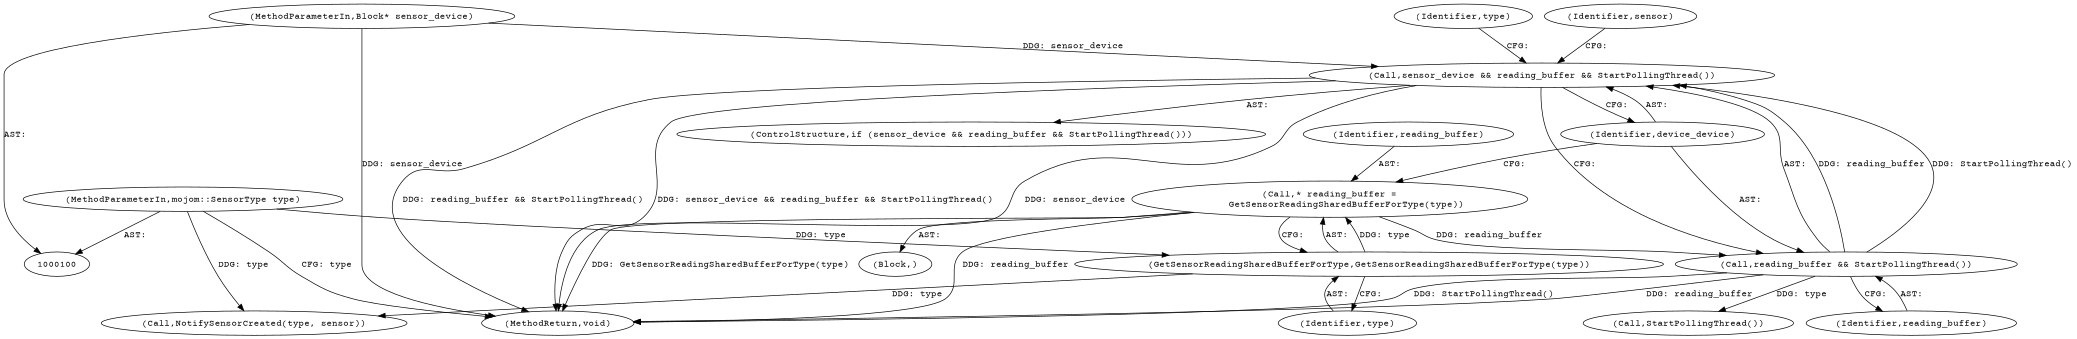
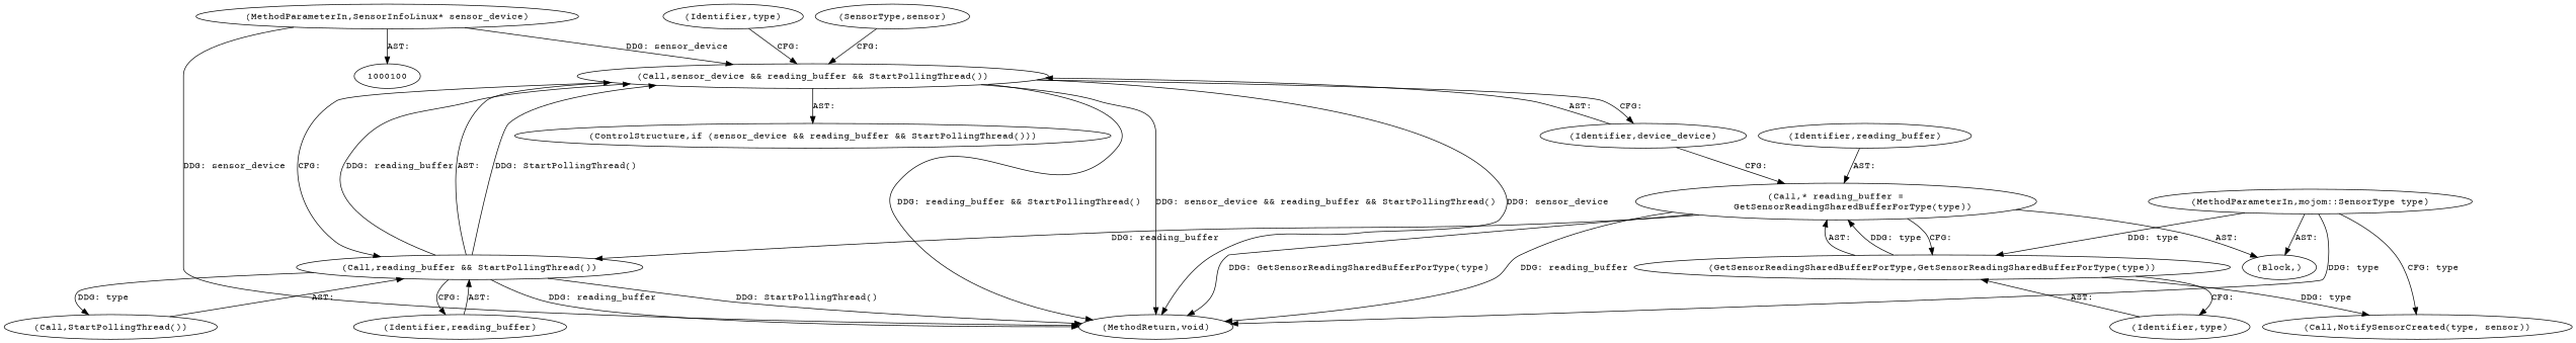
  digraph {
    fontname="Courier Prime"
    node [fontname="Courier Prime"]
    edge [fontname="Courier Prime"]
    n1 [label="(Call,sensor_device && reading_buffer && StartPollingThread())"]
    n2 [label="(Call,reading_buffer && StartPollingThread())"]
    n3 [label="(MethodReturn,void)"]
    n4 [label="(ControlStructure,if (sensor_device && reading_buffer && StartPollingThread()))"]
    n5 [label="(Identifier,device_device)"]
    n6 [label="(Call,StartPollingThread())"]
    n7 [label="(Identifier,reading_buffer)"]
    n8 [label="(Call,* reading_buffer =\n      GetSensorReadingSharedBufferForType(type))"]
-   n9 [label="(MethodParameterIn,Block* sensor_device)"]
+   n9 [label="(MethodParameterIn,SensorInfoLinux* sensor_device)"]
    1000100
    n11 [label="(GetSensorReadingSharedBufferForType,GetSensorReadingSharedBufferForType(type))"]
    n12 [label="(Block,)"]
    n13 [label="(Identifier,type)"]
    n14 [label="(Call,NotifySensorCreated(type, sensor))"]
    n15 [label="(MethodParameterIn,mojom::SensorType type)"]
    n16 [label="(Identifier,reading_buffer)"]
-   n17 [label="(Identifier,sensor)"]
+   n17 [label="(SensorType,sensor)"]
    n18 [label="(Identifier,type)"]
    n1 -> n2 [label="CFG: "]
    n1 -> n3 [label="DDG: sensor_device"]
    n1 -> n3 [label="DDG: reading_buffer && StartPollingThread()"]
    n1 -> n3 [label="DDG: sensor_device && reading_buffer && StartPollingThread()"]
    n1 -> n4 [label="AST: "]
    n1 -> n5 [label="CFG: "]
    n2 -> n1 [label="AST: "]
    n2 -> n1 [label="DDG: reading_buffer"]
    n2 -> n1 [label="DDG: StartPollingThread()"]
    n2 -> n3 [label="DDG: StartPollingThread()"]
    n2 -> n3 [label="DDG: reading_buffer"]
    n2 -> n6 [label="DDG: type"]
    n2 -> n7 [label="CFG: "]
    n5 -> n1 [label="AST: "]
    n5 -> n8 [label="CFG: "]
-   n5 -> n2 [label="AST: "]
+   n6 -> n2 [label="AST: "]
    n7 -> n2 [label="AST: "]
    n8 -> n2 [label="DDG: reading_buffer"]
    n8 -> n3 [label="DDG: reading_buffer"]
    n8 -> n3 [label="DDG: GetSensorReadingSharedBufferForType(type)"]
    n8 -> n11 [label="CFG: "]
    n8 -> n12 [label="AST: "]
    n9 -> n1 [label="DDG: sensor_device"]
    n9 -> n3 [label="DDG: sensor_device"]
    n9 -> 1000100 [label="AST: "]
    n11 -> n8 [label="AST: "]
    n11 -> n8 [label="DDG: type"]
    n11 -> n13 [label="CFG: "]
    n11 -> n14 [label="DDG: type"]
    n13 -> n11 [label="AST: "]
-   n15 -> n3 [label="CFG: type"]
-   n15 -> 1000100 [label="AST: "]
+   n15 -> n3 [label="DDG: type"]
+   n15 -> n12 [label="AST: "]
    n15 -> n11 [label="DDG: type"]
-   n15 -> n14 [label="DDG: type"]
+   n15 -> n14 [label="CFG: type"]
    n16 -> n8 [label="AST: "]
    n17 -> n1 [label="CFG: "]
    n18 -> n1 [label="CFG: "]
  }
